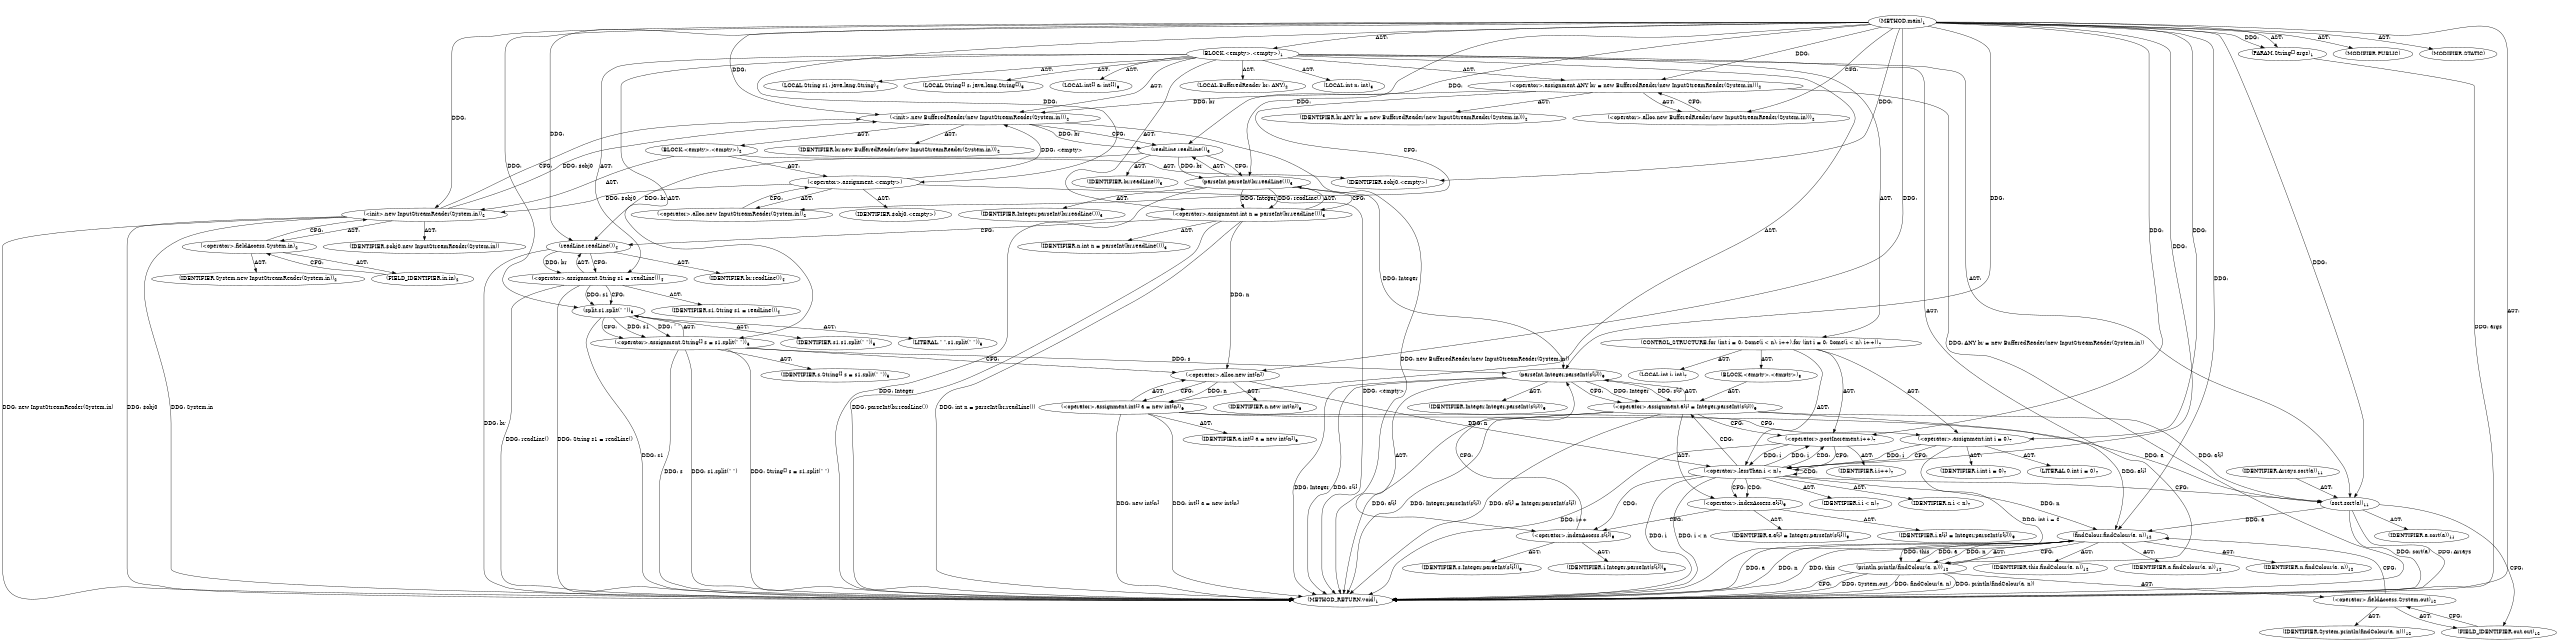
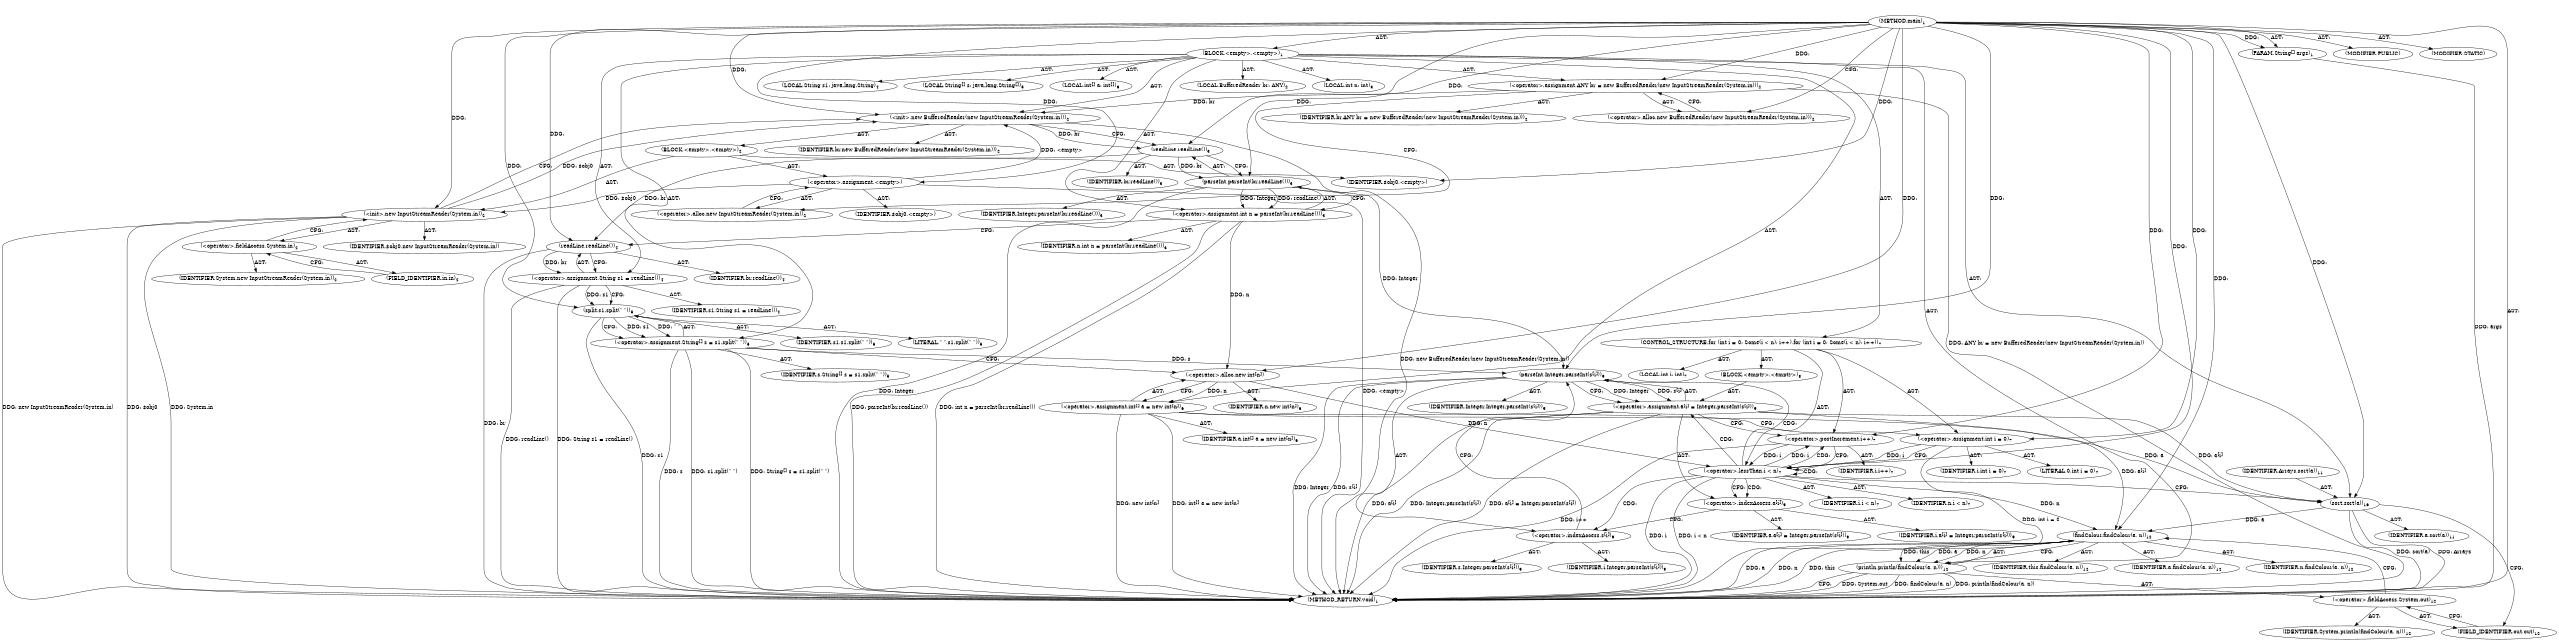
  digraph {
    n1 [label=<(METHOD,main)<SUB>1</SUB>>]
    n2 [label=<(PARAM,String[] args)<SUB>1</SUB>>]
    n3 [label=<(BLOCK,&lt;empty&gt;,&lt;empty&gt;)<SUB>1</SUB>>]
    n4 [label=<(&lt;operator&gt;.assignment,ANY br = new BufferedReader(new InputStreamReader(System.in)))<SUB>2</SUB>>]
    n5 [label=<(&lt;operator&gt;.alloc,new BufferedReader(new InputStreamReader(System.in)))<SUB>2</SUB>>]
    n6 [label=<(&lt;init&gt;,new BufferedReader(new InputStreamReader(System.in)))<SUB>2</SUB>>]
    n7 [label=<(&lt;operator&gt;.assignment,&lt;empty&gt;)>]
    n8 [label=<(&lt;init&gt;,new InputStreamReader(System.in))<SUB>2</SUB>>]
    n9 [label=<(IDENTIFIER,$obj0,&lt;empty&gt;)>]
    n10 [label=<(parseInt,parseInt(br.readLine()))<SUB>3</SUB>>]
    n11 [label=<(readLine,readLine())<SUB>3</SUB>>]
    n12 [label=<(readLine,readLine())<SUB>4</SUB>>]
    n13 [label=<(split,s1.split(&quot; &quot;))<SUB>5</SUB>>]
    n14 [label=<(&lt;operator&gt;.alloc,new int[n])>]
    n15 [label=<(&lt;operator&gt;.assignment,int i = 0)<SUB>7</SUB>>]
    n16 [label=<(&lt;operator&gt;.lessThan,i &lt; n)<SUB>7</SUB>>]
    n17 [label=<(&lt;operator&gt;.postIncrement,i++)<SUB>7</SUB>>]
    n18 [label=<(parseInt,Integer.parseInt(s[i]))<SUB>9</SUB>>]
-   n19 [label=<(sort,sort(a))<SUB>11</SUB>>]
+   n19 [label=<(sort,sort(a))<SUB>16</SUB>>]
    n20 [label=<(findColour,findColour(a, n))<SUB>12</SUB>>]
    n21 [label=<(MODIFIER,PUBLIC)>]
    n22 [label=<(MODIFIER,STATIC)>]
    n23 [label=<(METHOD_RETURN,void)<SUB>1</SUB>>]
    n24 [label=<(LOCAL,BufferedReader br: ANY)<SUB>2</SUB>>]
    n25 [label=<(LOCAL,int n: int)<SUB>3</SUB>>]
    n26 [label=<(&lt;operator&gt;.assignment,int n = parseInt(br.readLine()))<SUB>3</SUB>>]
    n27 [label=<(LOCAL,String s1: java.lang.String)<SUB>4</SUB>>]
    n28 [label=<(&lt;operator&gt;.assignment,String s1 = readLine())<SUB>4</SUB>>]
    n29 [label=<(LOCAL,String[] s: java.lang.String[])<SUB>5</SUB>>]
    n30 [label=<(&lt;operator&gt;.assignment,String[] s = s1.split(&quot; &quot;))<SUB>5</SUB>>]
    n31 [label=<(LOCAL,int[] a: int[])<SUB>6</SUB>>]
    n32 [label=<(&lt;operator&gt;.assignment,int[] a = new int[n])<SUB>6</SUB>>]
    n33 [label=<(CONTROL_STRUCTURE,for (int i = 0; Some(i &lt; n); i++),for (int i = 0; Some(i &lt; n); i++))<SUB>7</SUB>>]
    n34 [label=<(println,println(findColour(a, n)))<SUB>12</SUB>>]
    n35 [label=<(IDENTIFIER,br,ANY br = new BufferedReader(new InputStreamReader(System.in)))<SUB>2</SUB>>]
    n36 [label=<(&lt;operator&gt;.alloc,new InputStreamReader(System.in))<SUB>2</SUB>>]
    n37 [label=<(IDENTIFIER,br,new BufferedReader(new InputStreamReader(System.in)))<SUB>2</SUB>>]
    n38 [label=<(BLOCK,&lt;empty&gt;,&lt;empty&gt;)<SUB>2</SUB>>]
    n39 [label=<(IDENTIFIER,$obj0,&lt;empty&gt;)>]
    n40 [label=<(IDENTIFIER,$obj0,new InputStreamReader(System.in))>]
    n41 [label=<(&lt;operator&gt;.fieldAccess,System.in)<SUB>2</SUB>>]
    n42 [label=<(IDENTIFIER,Integer,parseInt(br.readLine()))<SUB>3</SUB>>]
    n43 [label=<(IDENTIFIER,br,readLine())<SUB>3</SUB>>]
    n44 [label=<(IDENTIFIER,br,readLine())<SUB>4</SUB>>]
    n45 [label=<(IDENTIFIER,s1,s1.split(&quot; &quot;))<SUB>5</SUB>>]
    n46 [label=<(LITERAL,&quot; &quot;,s1.split(&quot; &quot;))<SUB>5</SUB>>]
    n47 [label=<(IDENTIFIER,n,new int[n])<SUB>6</SUB>>]
    n48 [label=<(IDENTIFIER,i,int i = 0)<SUB>7</SUB>>]
    n49 [label=<(LITERAL,0,int i = 0)<SUB>7</SUB>>]
    n50 [label=<(IDENTIFIER,i,i &lt; n)<SUB>7</SUB>>]
    n51 [label=<(IDENTIFIER,n,i &lt; n)<SUB>7</SUB>>]
    n52 [label=<(&lt;operator&gt;.assignment,a[i] = Integer.parseInt(s[i]))<SUB>9</SUB>>]
    n53 [label=<(&lt;operator&gt;.indexAccess,a[i])<SUB>9</SUB>>]
    n54 [label=<(&lt;operator&gt;.indexAccess,s[i])<SUB>9</SUB>>]
    n55 [label=<(IDENTIFIER,i,i++)<SUB>7</SUB>>]
    n56 [label=<(IDENTIFIER,Integer,Integer.parseInt(s[i]))<SUB>9</SUB>>]
    n57 [label=<(IDENTIFIER,a,sort(a))<SUB>11</SUB>>]
    n58 [label=<(FIELD_IDENTIFIER,out,out)<SUB>12</SUB>>]
    n59 [label=<(IDENTIFIER,this,findColour(a, n))<SUB>12</SUB>>]
    n60 [label=<(IDENTIFIER,a,findColour(a, n))<SUB>12</SUB>>]
    n61 [label=<(IDENTIFIER,n,findColour(a, n))<SUB>12</SUB>>]
    n62 [label=<(IDENTIFIER,n,int n = parseInt(br.readLine()))<SUB>3</SUB>>]
    n63 [label=<(IDENTIFIER,s1,String s1 = readLine())<SUB>4</SUB>>]
    n64 [label=<(IDENTIFIER,s,String[] s = s1.split(&quot; &quot;))<SUB>5</SUB>>]
    n65 [label=<(IDENTIFIER,a,int[] a = new int[n])<SUB>6</SUB>>]
    n66 [label=<(LOCAL,int i: int)<SUB>7</SUB>>]
    n67 [label=<(BLOCK,&lt;empty&gt;,&lt;empty&gt;)<SUB>8</SUB>>]
    n68 [label=<(&lt;operator&gt;.fieldAccess,System.out)<SUB>12</SUB>>]
    n69 [label=<(FIELD_IDENTIFIER,in,in)<SUB>2</SUB>>]
    n70 [label=<(IDENTIFIER,System,new InputStreamReader(System.in))<SUB>2</SUB>>]
    n71 [label=<(IDENTIFIER,a,a[i] = Integer.parseInt(s[i]))<SUB>9</SUB>>]
    n72 [label=<(IDENTIFIER,i,a[i] = Integer.parseInt(s[i]))<SUB>9</SUB>>]
    n73 [label=<(IDENTIFIER,s,Integer.parseInt(s[i]))<SUB>9</SUB>>]
    n74 [label=<(IDENTIFIER,i,Integer.parseInt(s[i]))<SUB>9</SUB>>]
    n75 [label=<(IDENTIFIER,Arrays,sort(a))<SUB>11</SUB>>]
    n76 [label=<(IDENTIFIER,System,println(findColour(a, n)))<SUB>12</SUB>>]
    n1 -> n2 [label="AST: "]
    n1 -> n2 [label="DDG: "]
    n1 -> n3 [label="AST: "]
    n1 -> n4 [label="DDG: "]
    n1 -> n5 [label="CFG: "]
    n1 -> n6 [label="DDG: "]
    n1 -> n7 [label="DDG: "]
    n1 -> n8 [label="DDG: "]
    n1 -> n9 [label="DDG: "]
    n1 -> n10 [label="DDG: "]
    n1 -> n11 [label="DDG: "]
    n1 -> n12 [label="DDG: "]
    n1 -> n13 [label="DDG: "]
    n1 -> n14 [label="DDG: "]
    n1 -> n15 [label="DDG: "]
    n1 -> n16 [label="DDG: "]
    n1 -> n17 [label="DDG: "]
    n1 -> n18 [label="DDG: "]
    n1 -> n19 [label="DDG: "]
    n1 -> n20 [label="DDG: "]
    n1 -> n21 [label="AST: "]
    n1 -> n22 [label="AST: "]
    n1 -> n23 [label="AST: "]
    n2 -> n23 [label="DDG: args"]
    n3 -> n4 [label="AST: "]
    n3 -> n6 [label="AST: "]
    n3 -> n19 [label="AST: "]
    n3 -> n24 [label="AST: "]
    n3 -> n25 [label="AST: "]
    n3 -> n26 [label="AST: "]
    n3 -> n27 [label="AST: "]
    n3 -> n28 [label="AST: "]
    n3 -> n29 [label="AST: "]
    n3 -> n30 [label="AST: "]
    n3 -> n31 [label="AST: "]
    n3 -> n32 [label="AST: "]
    n3 -> n33 [label="AST: "]
    n3 -> n34 [label="AST: "]
    n4 -> n5 [label="AST: "]
    n4 -> n6 [label="DDG: br"]
    n4 -> n23 [label="DDG: ANY br = new BufferedReader(new InputStreamReader(System.in))"]
    n4 -> n35 [label="AST: "]
    n4 -> n36 [label="CFG: "]
    n5 -> n4 [label="CFG: "]
    n6 -> n11 [label="CFG: "]
    n6 -> n11 [label="DDG: br"]
    n6 -> n23 [label="DDG: new BufferedReader(new InputStreamReader(System.in))"]
    n6 -> n37 [label="AST: "]
    n6 -> n38 [label="AST: "]
    n7 -> n6 [label="DDG: &lt;empty&gt;"]
    n7 -> n8 [label="DDG: $obj0"]
    n7 -> n23 [label="DDG: &lt;empty&gt;"]
    n7 -> n36 [label="AST: "]
    n7 -> n39 [label="AST: "]
    n8 -> n6 [label="CFG: "]
    n8 -> n6 [label="DDG: $obj0"]
    n8 -> n23 [label="DDG: $obj0"]
    n8 -> n23 [label="DDG: System.in"]
    n8 -> n23 [label="DDG: new InputStreamReader(System.in)"]
    n8 -> n40 [label="AST: "]
    n8 -> n41 [label="AST: "]
    n10 -> n11 [label="AST: "]
    n10 -> n18 [label="DDG: Integer"]
    n10 -> n23 [label="DDG: Integer"]
    n10 -> n26 [label="CFG: "]
    n10 -> n26 [label="DDG: Integer"]
    n10 -> n26 [label="DDG: readLine()"]
    n10 -> n42 [label="AST: "]
    n11 -> n10 [label="CFG: "]
    n11 -> n10 [label="DDG: br"]
    n11 -> n12 [label="DDG: br"]
    n11 -> n43 [label="AST: "]
    n12 -> n23 [label="DDG: br"]
    n12 -> n28 [label="CFG: "]
    n12 -> n28 [label="DDG: br"]
    n12 -> n44 [label="AST: "]
    n13 -> n23 [label="DDG: s1"]
    n13 -> n30 [label="CFG: "]
    n13 -> n30 [label="DDG: s1"]
    n13 -> n30 [label="DDG: &quot; &quot;"]
    n13 -> n45 [label="AST: "]
    n13 -> n46 [label="AST: "]
    n14 -> n16 [label="DDG: n"]
    n14 -> n32 [label="CFG: "]
    n14 -> n32 [label="DDG: n"]
    n14 -> n47 [label="AST: "]
    n15 -> n16 [label="CFG: "]
    n15 -> n16 [label="DDG: i"]
    n15 -> n23 [label="DDG: int i = 0"]
    n15 -> n48 [label="AST: "]
    n15 -> n49 [label="AST: "]
    n16 -> n16 [label="CDG: "]
    n16 -> n17 [label="DDG: i"]
    n16 -> n17 [label="CDG: "]
+   n16 -> n18 [label="CDG: "]
    n16 -> n19 [label="CFG: "]
    n16 -> n20 [label="DDG: n"]
    n16 -> n23 [label="DDG: i"]
    n16 -> n23 [label="DDG: i &lt; n"]
    n16 -> n50 [label="AST: "]
    n16 -> n51 [label="AST: "]
    n16 -> n52 [label="CDG: "]
    n16 -> n53 [label="CFG: "]
    n16 -> n53 [label="CDG: "]
    n16 -> n54 [label="CDG: "]
    n17 -> n16 [label="CFG: "]
    n17 -> n16 [label="DDG: i"]
    n17 -> n23 [label="DDG: i++"]
    n17 -> n55 [label="AST: "]
    n18 -> n23 [label="DDG: Integer"]
    n18 -> n23 [label="DDG: s[i]"]
    n18 -> n52 [label="CFG: "]
    n18 -> n52 [label="DDG: Integer"]
    n18 -> n52 [label="DDG: s[i]"]
    n18 -> n54 [label="AST: "]
    n18 -> n56 [label="AST: "]
    n19 -> n20 [label="DDG: a"]
    n19 -> n23 [label="DDG: sort(a)"]
    n19 -> n23 [label="DDG: Arrays"]
    n19 -> n57 [label="AST: "]
    n19 -> n58 [label="CFG: "]
    n20 -> n23 [label="DDG: a"]
    n20 -> n23 [label="DDG: n"]
    n20 -> n23 [label="DDG: this"]
    n20 -> n34 [label="CFG: "]
    n20 -> n34 [label="DDG: this"]
    n20 -> n34 [label="DDG: a"]
    n20 -> n34 [label="DDG: n"]
    n20 -> n59 [label="AST: "]
    n20 -> n60 [label="AST: "]
    n20 -> n61 [label="AST: "]
    n26 -> n10 [label="AST: "]
    n26 -> n12 [label="CFG: "]
    n26 -> n14 [label="DDG: n"]
    n26 -> n23 [label="DDG: parseInt(br.readLine())"]
    n26 -> n23 [label="DDG: int n = parseInt(br.readLine())"]
    n26 -> n62 [label="AST: "]
    n28 -> n12 [label="AST: "]
    n28 -> n13 [label="CFG: "]
    n28 -> n13 [label="DDG: s1"]
    n28 -> n23 [label="DDG: readLine()"]
    n28 -> n23 [label="DDG: String s1 = readLine()"]
    n28 -> n63 [label="AST: "]
    n30 -> n13 [label="AST: "]
    n30 -> n14 [label="CFG: "]
    n30 -> n18 [label="DDG: s"]
    n30 -> n23 [label="DDG: s"]
    n30 -> n23 [label="DDG: s1.split(&quot; &quot;)"]
    n30 -> n23 [label="DDG: String[] s = s1.split(&quot; &quot;)"]
    n30 -> n64 [label="AST: "]
    n32 -> n14 [label="AST: "]
    n32 -> n15 [label="CFG: "]
    n32 -> n19 [label="DDG: a"]
    n32 -> n23 [label="DDG: new int[n]"]
    n32 -> n23 [label="DDG: int[] a = new int[n]"]
    n32 -> n65 [label="AST: "]
    n33 -> n15 [label="AST: "]
    n33 -> n16 [label="AST: "]
    n33 -> n17 [label="AST: "]
    n33 -> n66 [label="AST: "]
    n33 -> n67 [label="AST: "]
    n34 -> n20 [label="AST: "]
    n34 -> n23 [label="CFG: "]
    n34 -> n23 [label="DDG: System.out"]
    n34 -> n23 [label="DDG: findColour(a, n)"]
    n34 -> n23 [label="DDG: println(findColour(a, n))"]
    n34 -> n68 [label="AST: "]
    n36 -> n7 [label="CFG: "]
    n38 -> n7 [label="AST: "]
    n38 -> n8 [label="AST: "]
    n38 -> n9 [label="AST: "]
    n41 -> n8 [label="CFG: "]
    n41 -> n69 [label="AST: "]
    n41 -> n70 [label="AST: "]
    n52 -> n17 [label="CFG: "]
    n52 -> n18 [label="AST: "]
    n52 -> n19 [label="DDG: a[i]"]
    n52 -> n20 [label="DDG: a[i]"]
    n52 -> n23 [label="DDG: a[i]"]
    n52 -> n23 [label="DDG: Integer.parseInt(s[i])"]
    n52 -> n23 [label="DDG: a[i] = Integer.parseInt(s[i])"]
    n52 -> n53 [label="AST: "]
    n53 -> n54 [label="CFG: "]
    n53 -> n71 [label="AST: "]
    n53 -> n72 [label="AST: "]
    n54 -> n18 [label="CFG: "]
    n54 -> n73 [label="AST: "]
    n54 -> n74 [label="AST: "]
    n58 -> n68 [label="CFG: "]
    n67 -> n52 [label="AST: "]
    n68 -> n20 [label="CFG: "]
    n68 -> n58 [label="AST: "]
    n68 -> n76 [label="AST: "]
    n69 -> n41 [label="CFG: "]
    n75 -> n19 [label="AST: "]
  }
